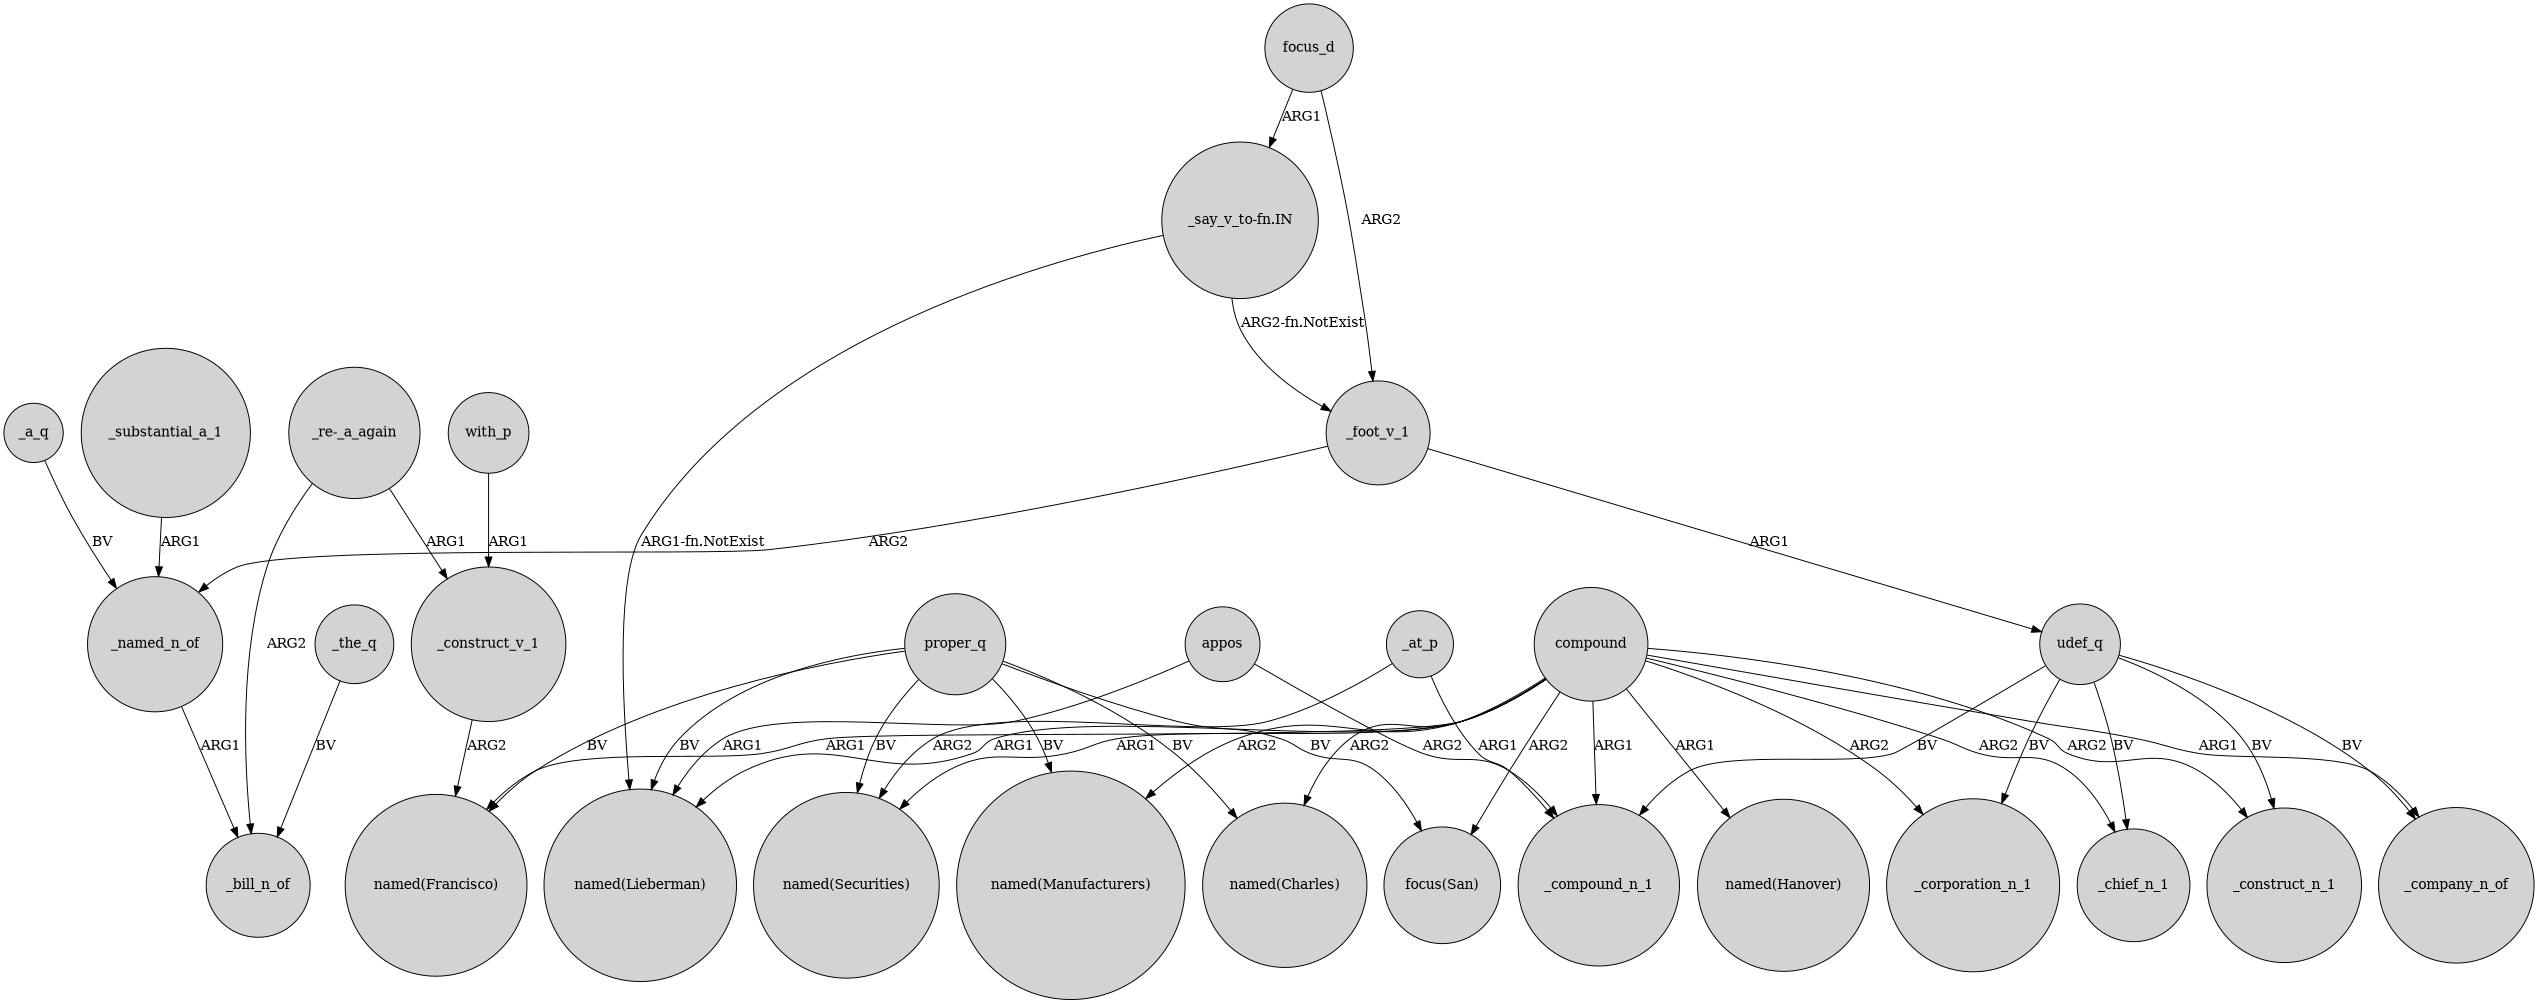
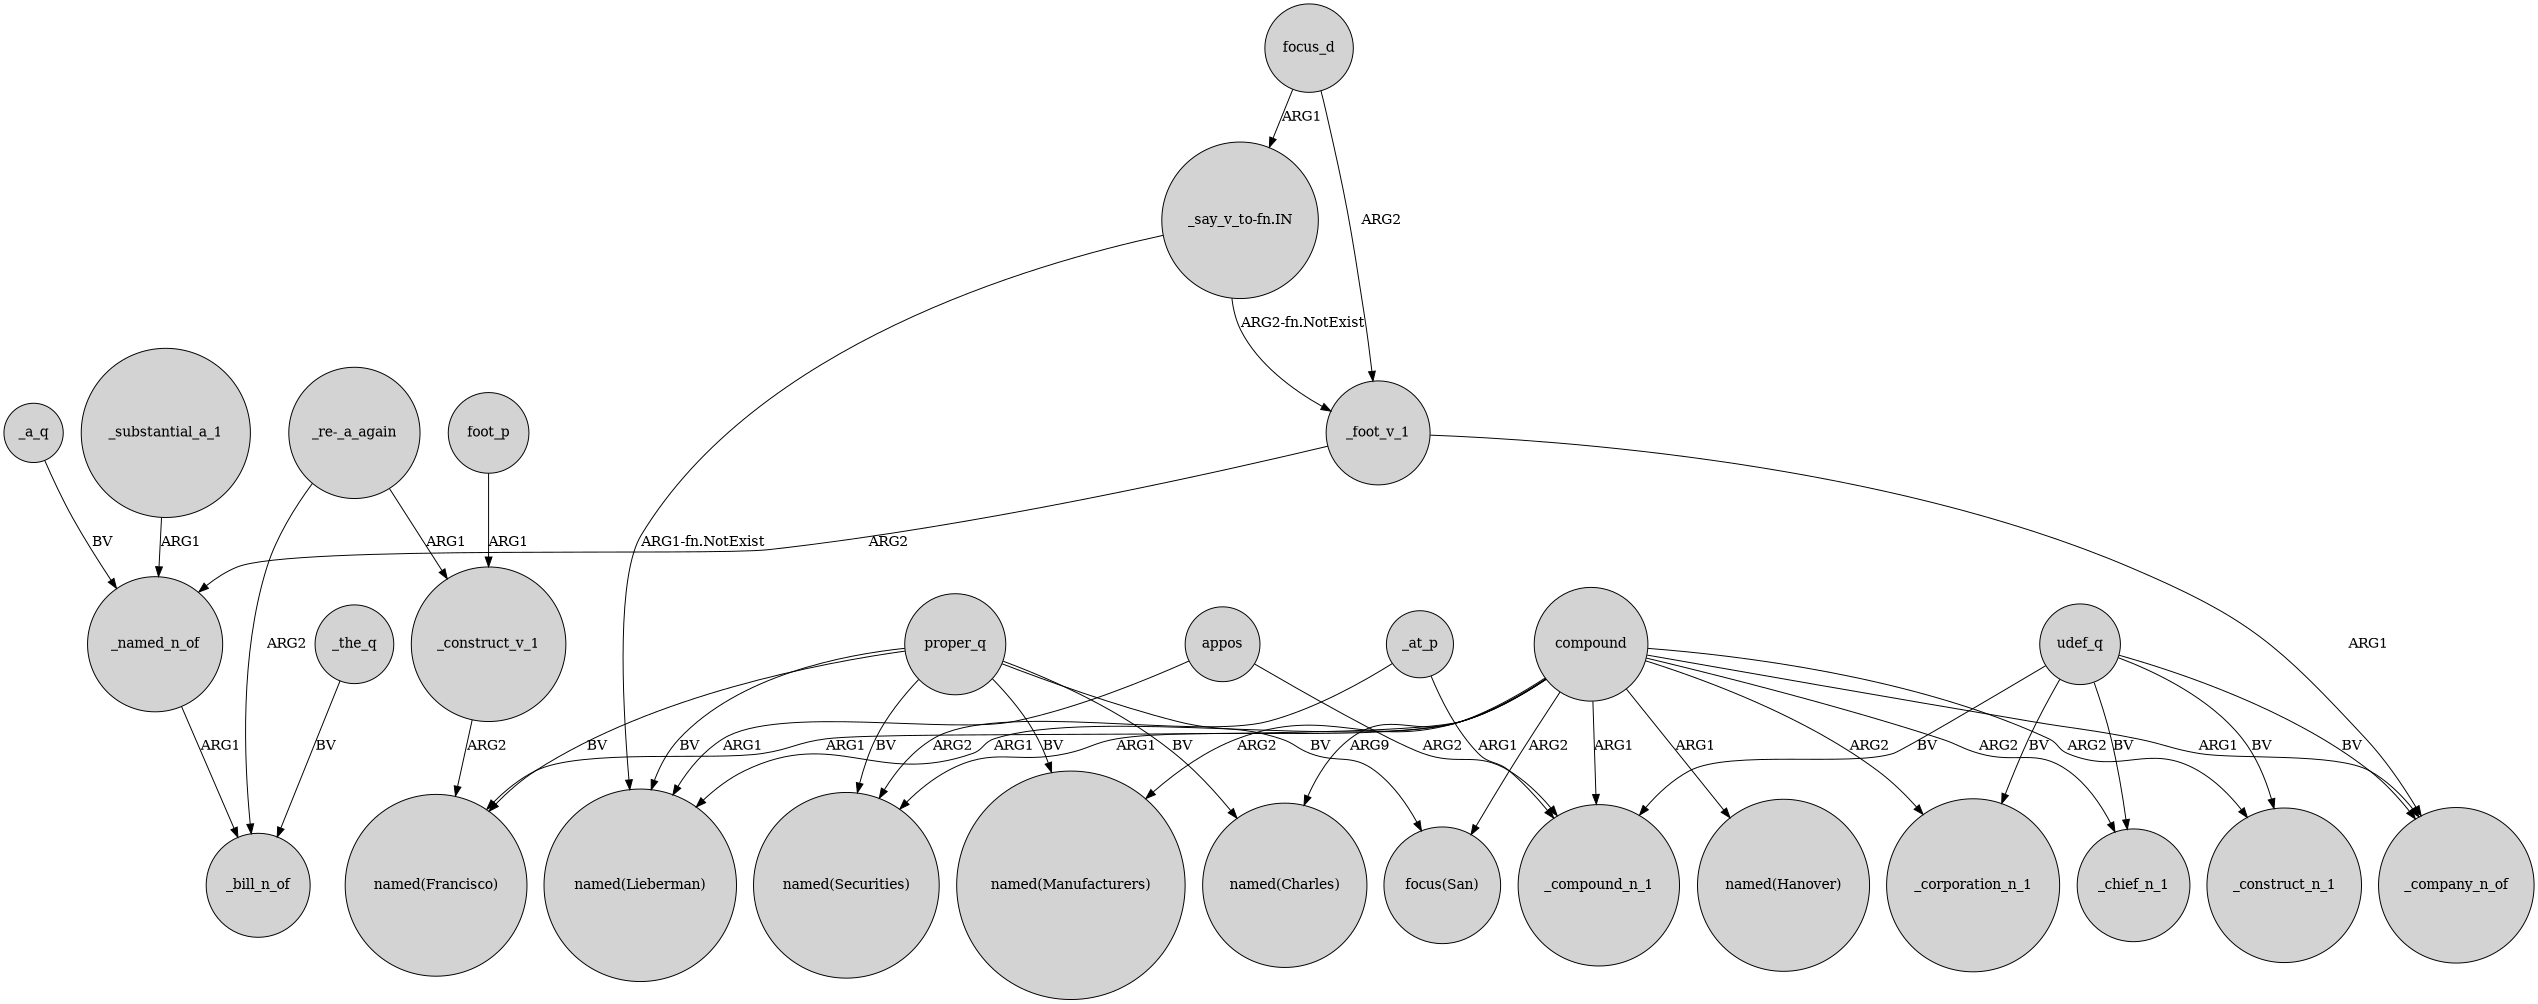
  digraph {
    node [shape=circle style=filled]
    _the_q
    _bill_n_of
    "_re-_a_again"
    _construct_v_1
    "named(Francisco)"
    n6 [label=_named_n_of]
    _substantial_a_1
    compound
    n9 [label=_construct_n_1]
    "named(Securities)"
    n11 [label="focus(San)"]
    "named(Lieberman)"
    n13 [label=_compound_n_1]
    _corporation_n_1
    "named(Manufacturers)"
    _company_n_of
    _chief_n_1
    "named(Charles)"
    "named(Hanover)"
    _at_p
    proper_q
    appos
-   with_p
+   with_p [label=foot_p]
    udef_q
    _foot_v_1
    focus_d
    "_say_v_to-fn.IN"
    _a_q
    _the_q -> _bill_n_of [label=BV]
    "_re-_a_again" -> _bill_n_of [label=ARG2]
    "_re-_a_again" -> _construct_v_1 [label=ARG1]
    _construct_v_1 -> "named(Francisco)" [label=ARG2]
    n6 -> _bill_n_of [label=ARG1]
    _substantial_a_1 -> n6 [label=ARG1]
    compound -> "named(Francisco)" [label=ARG1]
    compound -> n9 [label=ARG2]
    compound -> "named(Securities)" [label=ARG1]
    compound -> n11 [label=ARG2]
    compound -> "named(Lieberman)" [label=ARG1]
    compound -> n13 [label=ARG1]
    compound -> _corporation_n_1 [label=ARG2]
    compound -> "named(Manufacturers)" [label=ARG2]
    compound -> _company_n_of [label=ARG1]
    compound -> _chief_n_1 [label=ARG2]
-   compound -> "named(Charles)" [label=ARG2]
+   compound -> "named(Charles)" [label=ARG9]
    compound -> "named(Hanover)" [label=ARG1]
    _at_p -> "named(Securities)" [label=ARG2]
    _at_p -> n13 [label=ARG1]
    proper_q -> "named(Francisco)" [label=BV]
    proper_q -> "named(Securities)" [label=BV]
    proper_q -> n11 [label=BV]
    proper_q -> "named(Lieberman)" [label=BV]
    proper_q -> "named(Manufacturers)" [label=BV]
    proper_q -> "named(Charles)" [label=BV]
    appos -> "named(Lieberman)" [label=ARG1]
    appos -> n13 [label=ARG2]
    with_p -> _construct_v_1 [label=ARG1]
    udef_q -> n9 [label=BV]
    udef_q -> n13 [label=BV]
    udef_q -> _corporation_n_1 [label=BV]
    udef_q -> _company_n_of [label=BV]
    udef_q -> _chief_n_1 [label=BV]
    _foot_v_1 -> n6 [label=ARG2]
-   _foot_v_1 -> udef_q [label=ARG1]
+   _foot_v_1 -> _company_n_of [label=ARG1]
    focus_d -> _foot_v_1 [label=ARG2]
    focus_d -> "_say_v_to-fn.IN" [label=ARG1]
    "_say_v_to-fn.IN" -> "named(Lieberman)" [label="ARG1-fn.NotExist"]
    "_say_v_to-fn.IN" -> _foot_v_1 [label="ARG2-fn.NotExist"]
    _a_q -> n6 [label=BV]
  }
